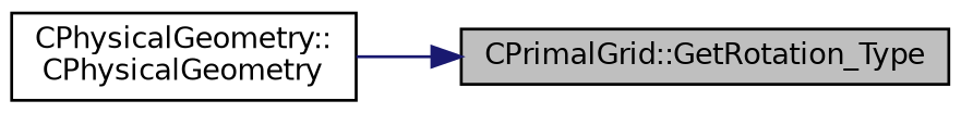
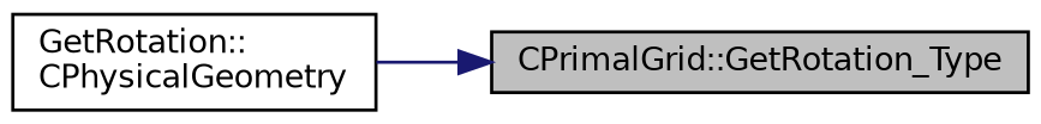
  digraph {
    rankdir=RL
    node [color=black fontname=Helvetica fontsize=10 shape=record style=filled]
    n1 [fillcolor=grey75 fontcolor=black height=0.2 label="CPrimalGrid::GetRotation_Type" width=0.4]
-   n2 [fillcolor=white height=0.2 label="CPhysicalGeometry::\lCPhysicalGeometry" width=0.4]
+   n2 [fillcolor=white height=0.2 label="GetRotation::\lCPhysicalGeometry" width=0.4]
    n1 -> n2 [color=midnightblue dir=back fontname=Helvetica fontsize=10 labelfontname=Helvetica labelfontsize=10 style=solid]
  }
